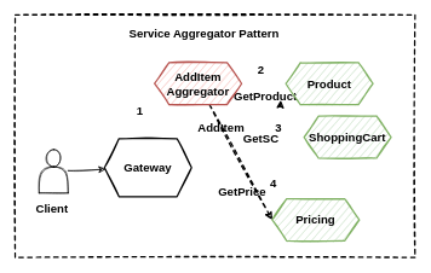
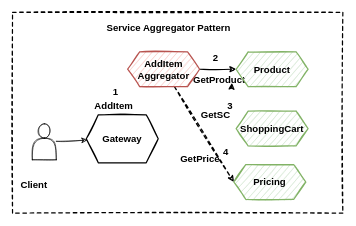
  <mxCell id="0" />
  <mxCell id="1" parent="0" />
  <mxCell id="2" value="" style="rounded=0;whiteSpace=wrap;html=1;sketch=1;fontSize=16;dashed=1;strokeWidth=2;" parent="1" vertex="1"><mxGeometry x="20" y="20" width="551" height="335" as="geometry" /></mxCell>
  <mxCell id="3" style="rounded=0;sketch=1;orthogonalLoop=1;jettySize=auto;html=1;fontSize=16;" parent="1" source="4" target="7" edge="1"><mxGeometry relative="1" as="geometry"><mxPoint x="170.5" y="122" as="targetPoint" /></mxGeometry></mxCell>
  <mxCell id="4" value="" style="shape=actor;whiteSpace=wrap;html=1;sketch=1;" parent="1" vertex="1"><mxGeometry x="53" y="206" width="40" height="60" as="geometry" /></mxCell>
- <mxCell id="5" value="Client" style="text;html=1;strokeColor=none;fillColor=none;align=center;verticalAlign=middle;whiteSpace=wrap;rounded=0;sketch=1;fontStyle=1;fontSize=16;" parent="1" vertex="1"><mxGeometry x="51" y="278" width="40" height="20" as="geometry" /></mxCell>
+ <mxCell id="5" value="Client" style="text;html=1;strokeColor=none;fillColor=none;align=center;verticalAlign=middle;whiteSpace=wrap;rounded=0;sketch=1;fontStyle=1;fontSize=16;" parent="1" vertex="1"><mxGeometry x="36" y="298" width="40" height="20" as="geometry" /></mxCell>
  <mxCell id="6" value="Service Aggregator Pattern" style="text;html=1;strokeColor=none;fillColor=none;align=center;verticalAlign=middle;whiteSpace=wrap;rounded=0;sketch=1;fontStyle=1;fontSize=16;" parent="1" vertex="1"><mxGeometry x="115" y="35" width="331.25" height="20" as="geometry" /></mxCell>
  <mxCell id="7" value="Gateway" style="shape=hexagon;perimeter=hexagonPerimeter2;whiteSpace=wrap;html=1;fixedSize=1;sketch=1;fontSize=16;strokeWidth=2;fontStyle=1;" parent="1" vertex="1"><mxGeometry x="143" y="191" width="120" height="80" as="geometry" /></mxCell>
- <mxCell id="8" value="Pricing" style="shape=hexagon;perimeter=hexagonPerimeter2;whiteSpace=wrap;html=1;fixedSize=1;sketch=1;fontSize=16;strokeWidth=2;fontStyle=1;fillColor=#d5e8d4;strokeColor=#82b366;" parent="1" vertex="1"><mxGeometry x="374" y="274" width="120" height="58" as="geometry" /></mxCell>
+ <mxCell id="8" value="Pricing" style="shape=hexagon;perimeter=hexagonPerimeter2;whiteSpace=wrap;html=1;fixedSize=1;sketch=1;fontSize=16;strokeWidth=2;fontStyle=1;fillColor=#d5e8d4;strokeColor=#82b366;" parent="1" vertex="1"><mxGeometry x="389" y="274" width="120" height="58" as="geometry" /></mxCell>
  <mxCell id="9" value="1" style="text;html=1;strokeColor=none;fillColor=none;align=center;verticalAlign=middle;whiteSpace=wrap;rounded=0;fontStyle=1;fontSize=16;" parent="1" vertex="1"><mxGeometry x="172" y="142" width="40" height="20" as="geometry" /></mxCell>
  <mxCell id="10" value="2" style="text;html=1;strokeColor=none;fillColor=none;align=center;verticalAlign=middle;whiteSpace=wrap;rounded=0;fontStyle=1;fontSize=16;" parent="1" vertex="1"><mxGeometry x="338.5" y="86" width="40" height="20" as="geometry" /></mxCell>
  <mxCell id="11" style="edgeStyle=orthogonalEdgeStyle;rounded=0;orthogonalLoop=1;jettySize=auto;html=1;exitX=0.5;exitY=1;exitDx=0;exitDy=0;fontSize=16;strokeWidth=1;" parent="1" edge="1"><mxGeometry relative="1" as="geometry"><mxPoint x="110" y="206" as="sourcePoint" /><mxPoint x="110" y="206" as="targetPoint" /></mxGeometry></mxCell>
- <mxCell id="12" value="AddItem" style="text;html=1;strokeColor=none;fillColor=none;align=center;verticalAlign=middle;whiteSpace=wrap;rounded=0;sketch=1;fontStyle=1;fontSize=16;" parent="1" vertex="1"><mxGeometry x="284" y="165" width="40" height="20" as="geometry" /></mxCell>
+ <mxCell id="12" value="AddItem" style="text;html=1;strokeColor=none;fillColor=none;align=center;verticalAlign=middle;whiteSpace=wrap;rounded=0;sketch=1;fontStyle=1;fontSize=16;" parent="1" vertex="1"><mxGeometry x="169" y="165" width="40" height="20" as="geometry" /></mxCell>
  <mxCell id="13" style="edgeStyle=none;rounded=0;sketch=1;orthogonalLoop=1;jettySize=auto;html=1;exitX=0.75;exitY=1;exitDx=0;exitDy=0;entryX=0.664;entryY=0.352;entryDx=0;entryDy=0;entryPerimeter=0;strokeWidth=2;" edge="1" parent="1" source="14" target="2"><mxGeometry relative="1" as="geometry" /></mxCell>
  <mxCell id="14" value="GetProduct" style="text;html=1;strokeColor=none;fillColor=none;align=center;verticalAlign=middle;whiteSpace=wrap;rounded=0;sketch=1;fontStyle=1;fontSize=16;" parent="1" vertex="1"><mxGeometry x="323" y="122" width="83.5" height="20" as="geometry" /></mxCell>
  <mxCell id="15" value="GetPrice" style="text;html=1;strokeColor=none;fillColor=none;align=center;verticalAlign=middle;whiteSpace=wrap;rounded=0;sketch=1;fontStyle=1;fontSize=16;" parent="1" vertex="1"><mxGeometry x="313" y="254" width="40" height="20" as="geometry" /></mxCell>
+ <mxCell id="16" style="edgeStyle=orthogonalEdgeStyle;rounded=0;orthogonalLoop=1;jettySize=auto;html=1;sketch=1;strokeWidth=2;" edge="1" parent="1" source="18" target="19"><mxGeometry relative="1" as="geometry" /></mxCell>
  <mxCell id="17" style="edgeStyle=none;rounded=0;sketch=1;orthogonalLoop=1;jettySize=auto;html=1;entryX=0;entryY=0.5;entryDx=0;entryDy=0;strokeWidth=2;dashed=1;" edge="1" parent="1" source="18" target="8"><mxGeometry relative="1" as="geometry" /></mxCell>
  <mxCell id="18" value="AddItem Aggregator" style="shape=hexagon;perimeter=hexagonPerimeter2;whiteSpace=wrap;html=1;fixedSize=1;sketch=1;fontSize=16;strokeWidth=2;fontStyle=1;fillColor=#f8cecc;strokeColor=#b85450;" vertex="1" parent="1"><mxGeometry x="212" y="86" width="120" height="58" as="geometry" /></mxCell>
  <mxCell id="19" value="Product" style="shape=hexagon;perimeter=hexagonPerimeter2;whiteSpace=wrap;html=1;fixedSize=1;sketch=1;fontSize=16;strokeWidth=2;fontStyle=1;fillColor=#d5e8d4;strokeColor=#82b366;" vertex="1" parent="1"><mxGeometry x="393" y="86" width="120" height="58" as="geometry" /></mxCell>
- <mxCell id="20" value="ShoppingCart" style="shape=hexagon;perimeter=hexagonPerimeter2;whiteSpace=wrap;html=1;fixedSize=1;sketch=1;fontSize=16;strokeWidth=2;fontStyle=1;fillColor=#d5e8d4;strokeColor=#82b366;" vertex="1" parent="1"><mxGeometry x="418" y="160" width="120" height="58" as="geometry" /></mxCell>
+ <mxCell id="20" value="ShoppingCart" style="shape=hexagon;perimeter=hexagonPerimeter2;whiteSpace=wrap;html=1;fixedSize=1;sketch=1;fontSize=16;strokeWidth=2;fontStyle=1;fillColor=#d5e8d4;strokeColor=#82b366;" vertex="1" parent="1"><mxGeometry x="393" y="185" width="120" height="58" as="geometry" /></mxCell>
  <mxCell id="21" value="GetSC" style="text;html=1;strokeColor=none;fillColor=none;align=center;verticalAlign=middle;whiteSpace=wrap;rounded=0;sketch=1;fontStyle=1;fontSize=16;" vertex="1" parent="1"><mxGeometry x="338.5" y="181" width="40" height="20" as="geometry" /></mxCell>
  <mxCell id="22" value="3" style="text;html=1;strokeColor=none;fillColor=none;align=center;verticalAlign=middle;whiteSpace=wrap;rounded=0;fontStyle=1;fontSize=16;" vertex="1" parent="1"><mxGeometry x="363" y="165" width="40" height="20" as="geometry" /></mxCell>
  <mxCell id="23" value="4" style="text;html=1;strokeColor=none;fillColor=none;align=center;verticalAlign=middle;whiteSpace=wrap;rounded=0;fontStyle=1;fontSize=16;" vertex="1" parent="1"><mxGeometry x="356" y="243" width="40" height="20" as="geometry" /></mxCell>
